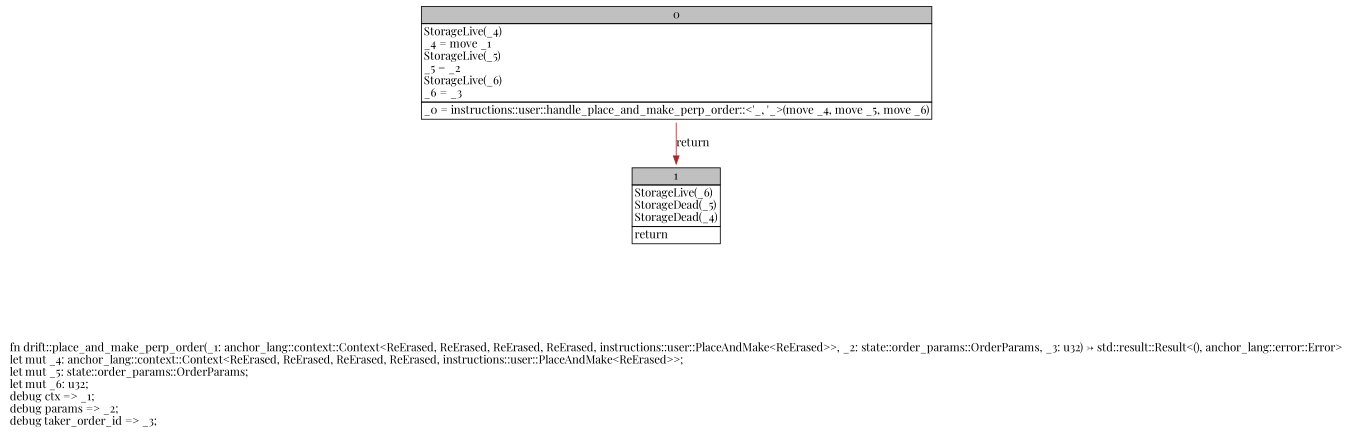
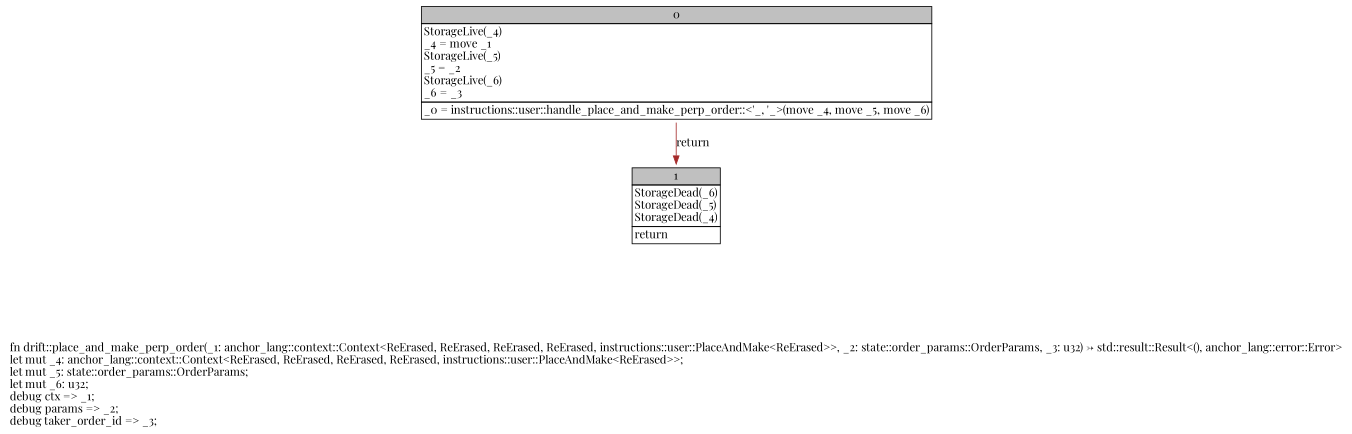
  digraph {
    fontname="Playfair Display"
    label=<fn drift::place_and_make_perp_order(_1: anchor_lang::context::Context&lt;ReErased, ReErased, ReErased, ReErased, instructions::user::PlaceAndMake&lt;ReErased&gt;&gt;, _2: state::order_params::OrderParams, _3: u32) -&gt; std::result::Result&lt;(), anchor_lang::error::Error&gt;<br align="left"/>let mut _4: anchor_lang::context::Context&lt;ReErased, ReErased, ReErased, ReErased, instructions::user::PlaceAndMake&lt;ReErased&gt;&gt;;<br align="left"/>let mut _5: state::order_params::OrderParams;<br align="left"/>let mut _6: u32;<br align="left"/>debug ctx =&gt; _1;<br align="left"/>debug params =&gt; _2;<br align="left"/>debug taker_order_id =&gt; _3;<br align="left"/>>
    node [fontname="Playfair Display" shape=none]
    n1 [label=<<table border="0" cellborder="1" cellspacing="0"><tr><td bgcolor="gray" align="center" colspan="1">0</td></tr><tr><td align="left" balign="left">StorageLive(_4)<br/>_4 = move _1<br/>StorageLive(_5)<br/>_5 = _2<br/>StorageLive(_6)<br/>_6 = _3<br/></td></tr><tr><td align="left">_0 = instructions::user::handle_place_and_make_perp_order::&lt;'_, '_&gt;(move _4, move _5, move _6)</td></tr></table>>]
-   n2 [label=<<table border="0" cellborder="1" cellspacing="0"><tr><td bgcolor="gray" align="center" colspan="1">1</td></tr><tr><td align="left" balign="left">StorageLive(_6)<br/>StorageDead(_5)<br/>StorageDead(_4)<br/></td></tr><tr><td align="left">return</td></tr></table>>]
+   n2 [label=<<table border="0" cellborder="1" cellspacing="0"><tr><td bgcolor="gray" align="center" colspan="1">1</td></tr><tr><td align="left" balign="left">StorageDead(_6)<br/>StorageDead(_5)<br/>StorageDead(_4)<br/></td></tr><tr><td align="left">return</td></tr></table>>]
    n1 -> n2 [fontname="Playfair Display" label=return color=brown]
  }
